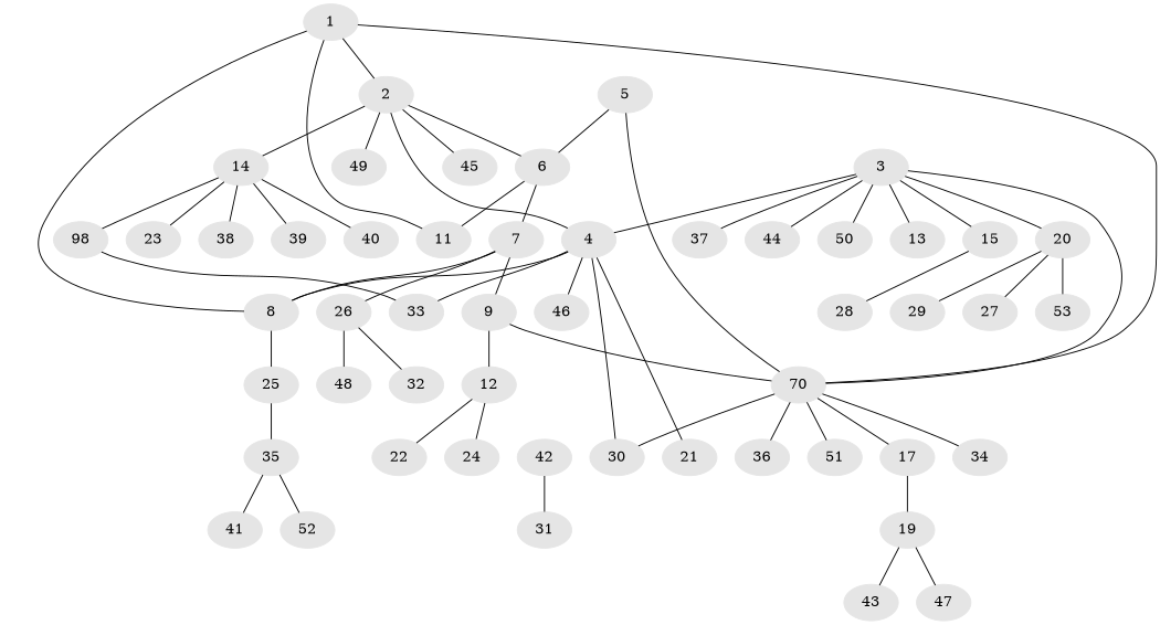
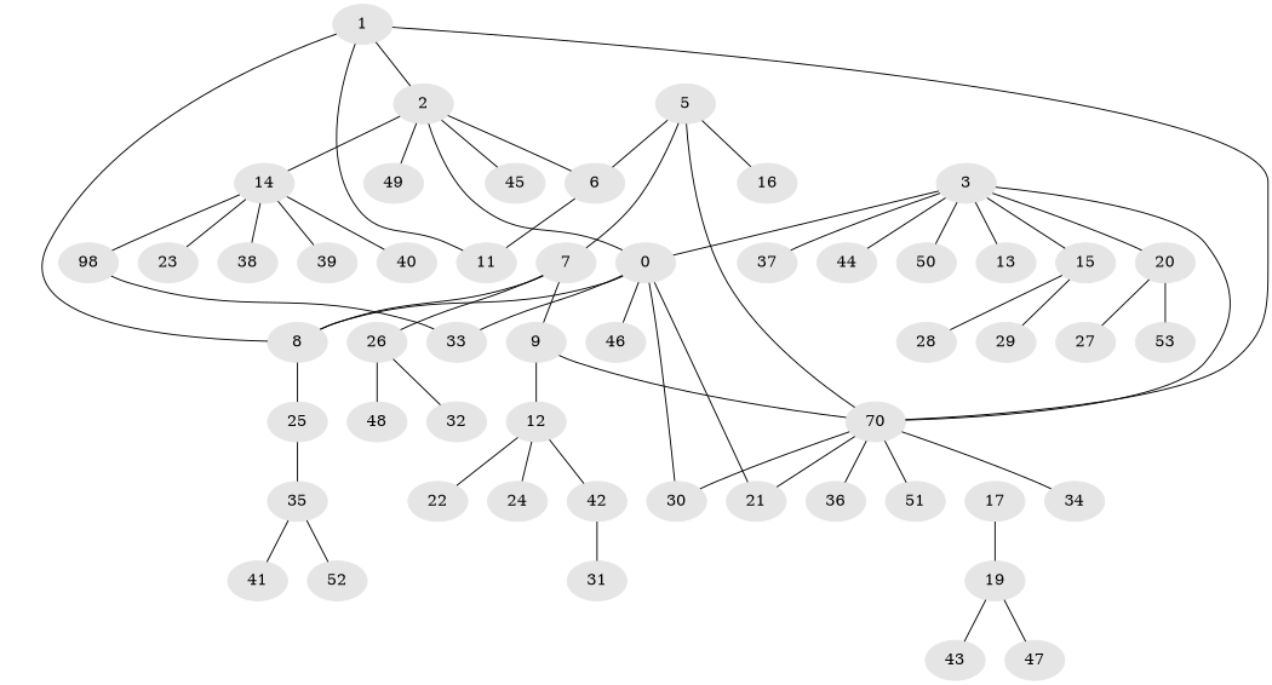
  graph {
    node [color=gray90 style=filled]
    1
    2
    8
    n4 [label=70]
    11
-   4
+   4 [label=0]
    6
    14
    45
    49
    25
    30
    17
    34
    36
    51
    21
    33
    46
    7
    n21 [label=98]
    23
    38
    39
    40
    3
    13
    15
    20
    37
    44
    50
    28
    27
    29
    53
    5
+   16
    9
    26
    12
    32
    48
    35
    22
    24
    42
    19
    31
    43
    47
    41
    52
    1 -- 2
    1 -- 8
    1 -- n4
    1 -- 11
    2 -- 4
    2 -- 6
    2 -- 14
    2 -- 45
    2 -- 49
    8 -- 25
    n4 -- 30
-   n4 -- 17
+   n4 -- 21
    n4 -- 34
    n4 -- 36
    n4 -- 51
    4 -- 8
    4 -- 30
    4 -- 21
    4 -- 33
    4 -- 46
    6 -- 11
-   6 -- 7
+   5 -- 7
    14 -- n21
    14 -- 23
    14 -- 38
    14 -- 39
    14 -- 40
    25 -- 35
    17 -- 19
    7 -- 8
    7 -- 9
    7 -- 26
    n21 -- 33
    3 -- n4
    3 -- 4
    3 -- 13
    3 -- 15
    3 -- 20
    3 -- 37
    3 -- 44
    3 -- 50
    15 -- 28
    20 -- 27
-   20 -- 29
+   15 -- 29
    20 -- 53
    5 -- n4
    5 -- 6
+   5 -- 16
    9 -- n4
    9 -- 12
    26 -- 32
    26 -- 48
    12 -- 22
    12 -- 24
+   12 -- 42
    35 -- 41
    35 -- 52
    42 -- 31
    19 -- 43
    19 -- 47
  }
